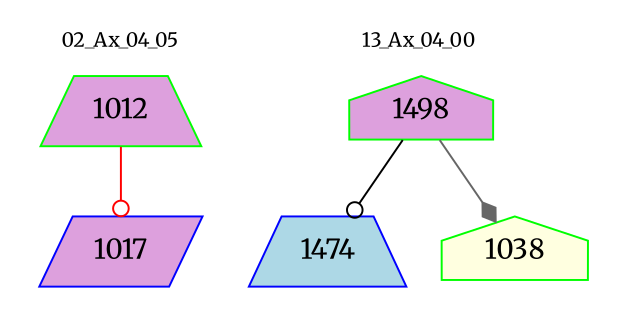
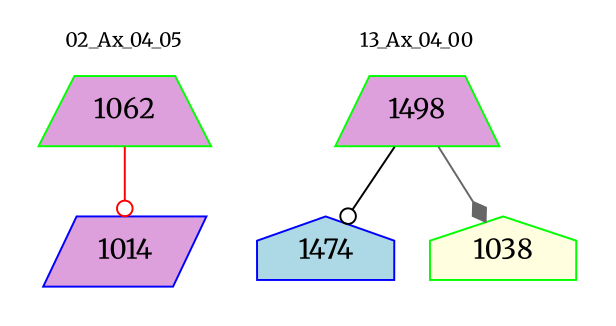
  digraph {
    fontname=Merriweather
    node [color=green fillcolor=plum fontname=Merriweather shape=trapezium style=filled]
    edge [arrowhead=odot fontname=Merriweather]
-   n1 [label=1012]
-   n2 [color=blue label=1017 shape=parallelogram]
-   n3 [label=1498 shape=house]
-   n4 [color=blue fillcolor=lightblue label=1474]
+   n1 [label=1062]
+   n2 [color=blue label=1014 shape=parallelogram]
+   n3 [label=1498]
+   n4 [color=blue fillcolor=lightblue label=1474 shape=house]
    n5 [fillcolor=lightyellow label=1038 shape=house]
    subgraph cluster_1 {
      color=white
      fontsize=10
      label="02_Ax_04_05"
      n1
      n2
    }
    subgraph cluster_2 {
      color=white
      fontsize=10
      label="13_Ax_04_00"
      n3
      n4
      n5
    }
    n1 -> n2 [color=red]
    n3 -> n4 [color=black]
    n3 -> n5 [arrowhead=diamond color=gray40]
  }
